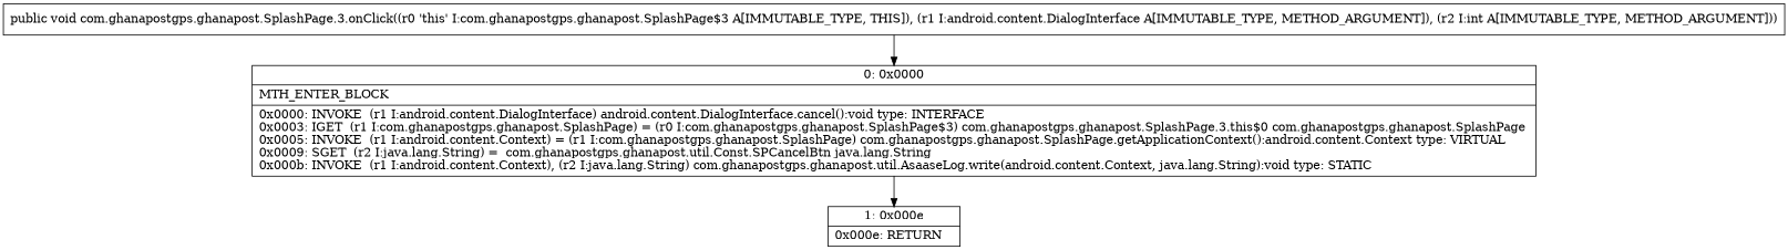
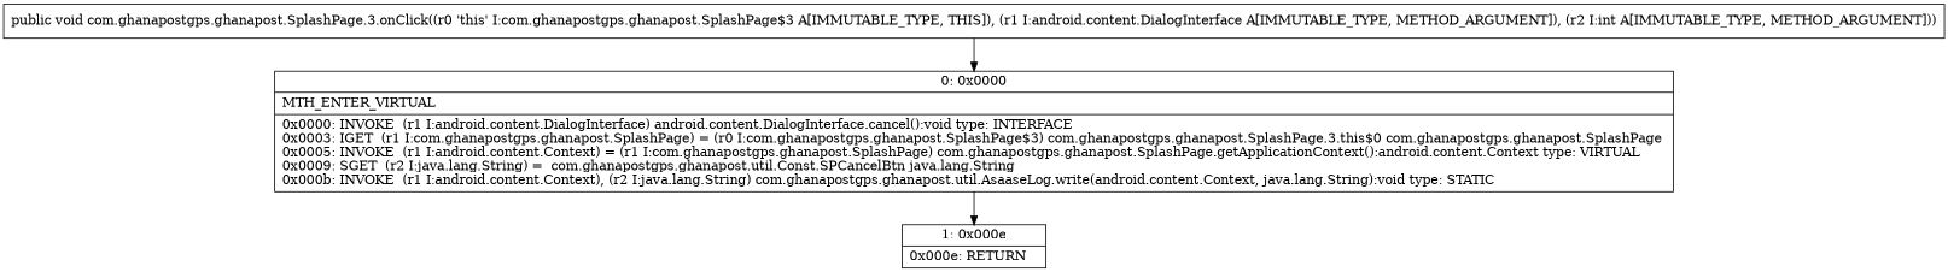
  digraph {
    node [shape=record]
-   n1 [label="{0\:\ 0x0000|MTH_ENTER_BLOCK\l|0x0000: INVOKE  (r1 I:android.content.DialogInterface) android.content.DialogInterface.cancel():void type: INTERFACE \l0x0003: IGET  (r1 I:com.ghanapostgps.ghanapost.SplashPage) = (r0 I:com.ghanapostgps.ghanapost.SplashPage$3) com.ghanapostgps.ghanapost.SplashPage.3.this$0 com.ghanapostgps.ghanapost.SplashPage \l0x0005: INVOKE  (r1 I:android.content.Context) = (r1 I:com.ghanapostgps.ghanapost.SplashPage) com.ghanapostgps.ghanapost.SplashPage.getApplicationContext():android.content.Context type: VIRTUAL \l0x0009: SGET  (r2 I:java.lang.String) =  com.ghanapostgps.ghanapost.util.Const.SPCancelBtn java.lang.String \l0x000b: INVOKE  (r1 I:android.content.Context), (r2 I:java.lang.String) com.ghanapostgps.ghanapost.util.AsaaseLog.write(android.content.Context, java.lang.String):void type: STATIC \l}"]
+   n1 [label="{0\:\ 0x0000|MTH_ENTER_VIRTUAL\l|0x0000: INVOKE  (r1 I:android.content.DialogInterface) android.content.DialogInterface.cancel():void type: INTERFACE \l0x0003: IGET  (r1 I:com.ghanapostgps.ghanapost.SplashPage) = (r0 I:com.ghanapostgps.ghanapost.SplashPage$3) com.ghanapostgps.ghanapost.SplashPage.3.this$0 com.ghanapostgps.ghanapost.SplashPage \l0x0005: INVOKE  (r1 I:android.content.Context) = (r1 I:com.ghanapostgps.ghanapost.SplashPage) com.ghanapostgps.ghanapost.SplashPage.getApplicationContext():android.content.Context type: VIRTUAL \l0x0009: SGET  (r2 I:java.lang.String) =  com.ghanapostgps.ghanapost.util.Const.SPCancelBtn java.lang.String \l0x000b: INVOKE  (r1 I:android.content.Context), (r2 I:java.lang.String) com.ghanapostgps.ghanapost.util.AsaaseLog.write(android.content.Context, java.lang.String):void type: STATIC \l}"]
    n2 [label="{1\:\ 0x000e|0x000e: RETURN   \l}"]
    n3 [label="{public void com.ghanapostgps.ghanapost.SplashPage.3.onClick((r0 'this' I:com.ghanapostgps.ghanapost.SplashPage$3 A[IMMUTABLE_TYPE, THIS]), (r1 I:android.content.DialogInterface A[IMMUTABLE_TYPE, METHOD_ARGUMENT]), (r2 I:int A[IMMUTABLE_TYPE, METHOD_ARGUMENT])) }"]
    n1 -> n2
    n3 -> n1
  }
